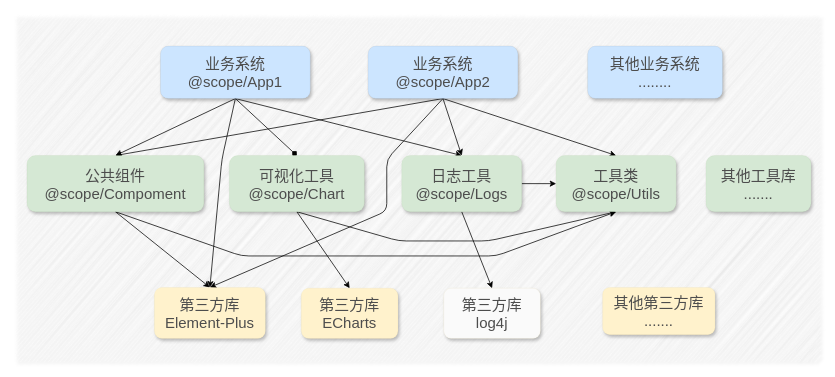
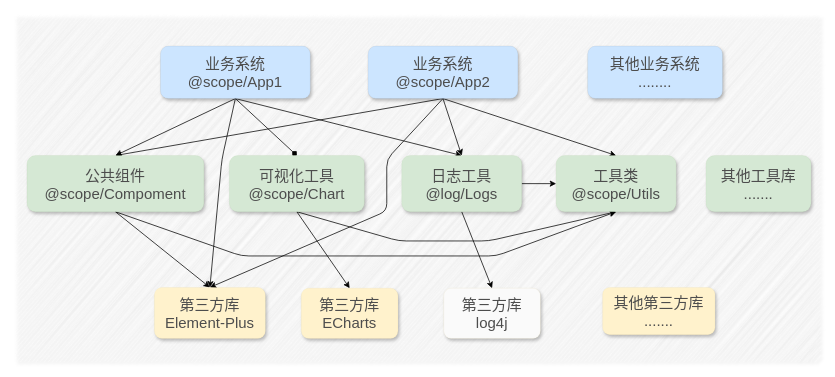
  <mxCell id="0" />
  <mxCell id="1" parent="0" />
  <mxCell id="2" value="" style="rounded=0;whiteSpace=wrap;html=1;fillColor=#FAFAFA;fontSize=20;strokeColor=none;shadow=1;glass=0;sketch=1;curveFitting=1;jiggle=2;" parent="1" vertex="1"><mxGeometry x="20" y="20" width="1071" height="461" as="geometry" /></mxCell>
  <mxCell id="3" style="edgeStyle=none;html=1;entryX=0.5;entryY=0;entryDx=0;entryDy=0;exitX=0.5;exitY=1;exitDx=0;exitDy=0;fontSize=20;fontStyle=0" parent="1" source="7" target="16" edge="1"><mxGeometry relative="1" as="geometry"><mxPoint x="269" y="131" as="sourcePoint" /></mxGeometry></mxCell>
  <mxCell id="4" style="edgeStyle=none;html=1;entryX=0.5;entryY=0;entryDx=0;entryDy=0;exitX=0.5;exitY=1;exitDx=0;exitDy=0;fontSize=20;fontStyle=0" parent="1" source="7" target="23" edge="1"><mxGeometry relative="1" as="geometry"><mxPoint x="294" y="131" as="sourcePoint" /><Array as="points"><mxPoint x="295" y="212" /></Array></mxGeometry></mxCell>
  <mxCell id="5" style="edgeStyle=none;html=1;exitX=0.5;exitY=1;exitDx=0;exitDy=0;entryX=0.5;entryY=0;entryDx=0;entryDy=0;fontSize=20;fontStyle=0;endArrow=diamond;" parent="1" source="7" target="19" edge="1"><mxGeometry relative="1" as="geometry"><mxPoint x="282" y="131" as="sourcePoint" /></mxGeometry></mxCell>
  <mxCell id="6" style="edgeStyle=none;html=1;exitX=0.5;exitY=1;exitDx=0;exitDy=0;entryX=0.5;entryY=0;entryDx=0;entryDy=0;fontSize=20;fontStyle=0" parent="1" source="7" target="22" edge="1"><mxGeometry relative="1" as="geometry" /></mxCell>
  <mxCell id="7" value="&lt;span&gt;&lt;font style=&quot;color: rgb(77, 77, 77);&quot;&gt;业务系统&lt;br&gt;@scope/App1&lt;/font&gt;&lt;/span&gt;" style="rounded=1;whiteSpace=wrap;html=1;spacing=0;labelBackgroundColor=none;fillColor=#cce5ff;strokeColor=#36393d;fontSize=20;shadow=1;glass=0;strokeWidth=0;fontStyle=0" parent="1" vertex="1"><mxGeometry x="213" y="61" width="200" height="70" as="geometry" /></mxCell>
  <mxCell id="8" style="edgeStyle=none;html=1;exitX=0.5;exitY=1;exitDx=0;exitDy=0;entryX=0.5;entryY=0;entryDx=0;entryDy=0;fontSize=20;fontStyle=0" parent="1" source="12" target="22" edge="1"><mxGeometry relative="1" as="geometry" /></mxCell>
  <mxCell id="9" style="edgeStyle=none;html=1;exitX=0.5;exitY=1;exitDx=0;exitDy=0;entryX=0.5;entryY=0;entryDx=0;entryDy=0;fontSize=20;fontStyle=0" parent="1" source="12" target="24" edge="1"><mxGeometry relative="1" as="geometry" /></mxCell>
  <mxCell id="10" style="edgeStyle=none;html=1;exitX=0.5;exitY=1;exitDx=0;exitDy=0;entryX=0.5;entryY=0;entryDx=0;entryDy=0;fontSize=20;fontStyle=0" parent="1" source="12" target="16" edge="1"><mxGeometry relative="1" as="geometry" /></mxCell>
  <mxCell id="11" style="edgeStyle=none;html=1;exitX=0.5;exitY=1;exitDx=0;exitDy=0;entryX=0.5;entryY=0;entryDx=0;entryDy=0;fontSize=20;fontStyle=0" parent="1" source="12" target="23" edge="1"><mxGeometry relative="1" as="geometry"><Array as="points"><mxPoint x="515" y="212" /><mxPoint x="515" y="281" /></Array></mxGeometry></mxCell>
  <mxCell id="12" value="&lt;font style=&quot;color: rgb(77, 77, 77);&quot;&gt;业务系统&lt;br&gt;@scope/App2&lt;/font&gt;" style="rounded=1;whiteSpace=wrap;html=1;spacing=0;labelBackgroundColor=none;fillColor=#cce5ff;strokeColor=#36393d;fontSize=20;shadow=1;glass=0;strokeWidth=0;fontStyle=0" parent="1" vertex="1"><mxGeometry x="490" y="61" width="200" height="70" as="geometry" /></mxCell>
  <mxCell id="13" value="&lt;font style=&quot;color: rgb(77, 77, 77);&quot;&gt;其他业务系统&lt;br&gt;........&lt;/font&gt;" style="rounded=1;whiteSpace=wrap;html=1;spacing=0;labelBackgroundColor=none;fillColor=#cce5ff;strokeColor=#36393d;fontSize=20;shadow=1;glass=0;strokeWidth=0;fontStyle=0" parent="1" vertex="1"><mxGeometry x="783" y="61" width="180" height="70" as="geometry" /></mxCell>
  <mxCell id="14" style="edgeStyle=none;html=1;exitX=0.5;exitY=1;exitDx=0;exitDy=0;entryX=0.5;entryY=0;entryDx=0;entryDy=0;fontSize=20;fontStyle=0" parent="1" source="16" target="23" edge="1"><mxGeometry relative="1" as="geometry" /></mxCell>
  <mxCell id="15" style="edgeStyle=none;html=1;exitX=0.5;exitY=1;exitDx=0;exitDy=0;entryX=0.5;entryY=1;entryDx=0;entryDy=0;fontSize=20;fontStyle=0" parent="1" source="16" target="24" edge="1"><mxGeometry relative="1" as="geometry"><Array as="points"><mxPoint x="321" y="341" /><mxPoint x="661" y="341" /></Array></mxGeometry></mxCell>
  <mxCell id="16" value="&lt;span&gt;&lt;font style=&quot;color: rgb(77, 77, 77);&quot;&gt;公共组件@scope/Compoment&lt;/font&gt;&lt;/span&gt;" style="rounded=1;whiteSpace=wrap;html=1;spacing=0;labelBackgroundColor=none;fillColor=#d5e8d4;strokeColor=#82b366;fontSize=20;shadow=1;glass=0;strokeWidth=0;fontStyle=0" parent="1" vertex="1"><mxGeometry x="35" y="207" width="236" height="75" as="geometry" /></mxCell>
  <mxCell id="17" style="edgeStyle=none;html=1;exitX=0.5;exitY=1;exitDx=0;exitDy=0;entryX=0.5;entryY=1;entryDx=0;entryDy=0;fontSize=20;fontStyle=0" parent="1" source="19" target="24" edge="1"><mxGeometry relative="1" as="geometry"><mxPoint x="751.5" y="256" as="targetPoint" /><Array as="points"><mxPoint x="531" y="321" /><mxPoint x="651" y="321" /></Array></mxGeometry></mxCell>
  <mxCell id="18" style="edgeStyle=none;html=1;exitX=0.5;exitY=1;exitDx=0;exitDy=0;entryX=0.5;entryY=0;entryDx=0;entryDy=0;fontSize=20;fontStyle=0" parent="1" source="19" target="25" edge="1"><mxGeometry relative="1" as="geometry" /></mxCell>
  <mxCell id="19" value="&lt;span&gt;&lt;font style=&quot;color: rgb(77, 77, 77);&quot;&gt;可视化工具&lt;/font&gt;&lt;/span&gt;&lt;span style=&quot;background-color: transparent;&quot;&gt;&lt;font style=&quot;color: rgb(77, 77, 77);&quot;&gt;@scope/Chart&lt;/font&gt;&lt;/span&gt;" style="rounded=1;whiteSpace=wrap;html=1;spacing=0;labelBackgroundColor=none;fillColor=#d5e8d4;strokeColor=#82b366;fontSize=20;shadow=1;glass=0;strokeWidth=0;fontStyle=0" parent="1" vertex="1"><mxGeometry x="305" y="207" width="180" height="75" as="geometry" /></mxCell>
  <mxCell id="20" style="edgeStyle=none;html=1;exitX=1;exitY=0.5;exitDx=0;exitDy=0;entryX=0;entryY=0.5;entryDx=0;entryDy=0;fontSize=20;fontStyle=0" parent="1" source="22" target="24" edge="1"><mxGeometry relative="1" as="geometry" /></mxCell>
  <mxCell id="21" style="edgeStyle=none;html=1;exitX=0.5;exitY=1;exitDx=0;exitDy=0;entryX=0.5;entryY=0;entryDx=0;entryDy=0;fontSize=20;fontStyle=0" parent="1" source="22" target="26" edge="1"><mxGeometry relative="1" as="geometry" /></mxCell>
- <mxCell id="22" value="&lt;span&gt;&lt;font style=&quot;color: rgb(77, 77, 77);&quot;&gt;日志工具&lt;/font&gt;&lt;/span&gt;&lt;div&gt;&lt;span&gt;&lt;font style=&quot;color: rgb(77, 77, 77);&quot;&gt;@scope/Logs&lt;/font&gt;&lt;/span&gt;&lt;/div&gt;" style="rounded=1;whiteSpace=wrap;html=1;spacing=0;labelBackgroundColor=none;fillColor=#d5e8d4;strokeColor=#82b366;fontSize=20;shadow=1;glass=0;strokeWidth=0;fontStyle=0" parent="1" vertex="1"><mxGeometry x="535" y="207" width="160" height="75" as="geometry" /></mxCell>
+ <mxCell id="22" value="&lt;span&gt;&lt;font style=&quot;color: rgb(77, 77, 77);&quot;&gt;日志工具&lt;/font&gt;&lt;/span&gt;&lt;div&gt;&lt;span&gt;&lt;font style=&quot;color: rgb(77, 77, 77);&quot;&gt;@log/Logs&lt;/font&gt;&lt;/span&gt;&lt;/div&gt;" style="rounded=1;whiteSpace=wrap;html=1;spacing=0;labelBackgroundColor=none;fillColor=#d5e8d4;strokeColor=#82b366;fontSize=20;shadow=1;glass=0;strokeWidth=0;fontStyle=0" parent="1" vertex="1"><mxGeometry x="535" y="207" width="160" height="75" as="geometry" /></mxCell>
  <mxCell id="23" value="&lt;span&gt;&lt;font style=&quot;color: rgb(77, 77, 77);&quot;&gt;第三方库&lt;br&gt;Element-Plus&lt;/font&gt;&lt;/span&gt;" style="rounded=1;whiteSpace=wrap;html=1;spacing=0;labelBackgroundColor=none;fillColor=#fff2cc;strokeColor=#d6b656;fontSize=20;shadow=1;glass=0;strokeWidth=0;fontStyle=0" parent="1" vertex="1"><mxGeometry x="205" y="383" width="148" height="68" as="geometry" /></mxCell>
  <mxCell id="24" value="&lt;span style=&quot;background-color: transparent;&quot;&gt;&lt;font style=&quot;color: rgb(77, 77, 77);&quot;&gt;工具类@scope/Utils&lt;/font&gt;&lt;/span&gt;" style="rounded=1;whiteSpace=wrap;html=1;spacing=0;labelBackgroundColor=none;fillColor=#d5e8d4;strokeColor=#82b366;fontSize=20;shadow=1;glass=0;strokeWidth=0;fontStyle=0" parent="1" vertex="1"><mxGeometry x="741" y="207" width="160" height="75" as="geometry" /></mxCell>
  <mxCell id="25" value="&lt;span&gt;&lt;font style=&quot;color: rgb(77, 77, 77);&quot;&gt;第三方库&lt;br&gt;ECharts&lt;/font&gt;&lt;/span&gt;" style="rounded=1;whiteSpace=wrap;html=1;spacing=0;labelBackgroundColor=none;fillColor=#fff2cc;strokeColor=#d6b656;fontSize=20;shadow=1;glass=0;strokeWidth=0;fontStyle=0" parent="1" vertex="1"><mxGeometry x="401" y="384" width="129" height="67" as="geometry" /></mxCell>
  <mxCell id="26" value="&lt;span&gt;&lt;font style=&quot;color: rgb(77, 77, 77);&quot;&gt;第三方库&lt;br&gt;log4j&lt;/font&gt;&lt;/span&gt;" style="rounded=1;whiteSpace=wrap;html=1;spacing=0;labelBackgroundColor=none;fillColor=#fafafa;strokeColor=#d6b656;fontSize=20;shadow=1;glass=0;strokeWidth=0;fontStyle=0;" parent="1" vertex="1"><mxGeometry x="591" y="384" width="129" height="67" as="geometry" /></mxCell>
  <mxCell id="27" value="&lt;span&gt;&lt;font style=&quot;color: rgb(77, 77, 77);&quot;&gt;其他第三方库&lt;br&gt;.......&lt;/font&gt;&lt;/span&gt;" style="rounded=1;whiteSpace=wrap;html=1;spacing=0;labelBackgroundColor=none;fillColor=#fff2cc;strokeColor=#d6b656;fontSize=20;shadow=1;glass=0;strokeWidth=0;fontStyle=0" parent="1" vertex="1"><mxGeometry x="803" y="383" width="150" height="63" as="geometry" /></mxCell>
  <mxCell id="28" value="&lt;span style=&quot;background-color: transparent;&quot;&gt;&lt;font style=&quot;color: rgb(77, 77, 77);&quot;&gt;其他工具库&lt;br&gt;.......&lt;/font&gt;&lt;/span&gt;" style="rounded=1;whiteSpace=wrap;html=1;spacing=0;labelBackgroundColor=none;fillColor=#d5e8d4;strokeColor=#82b366;fontSize=20;shadow=1;glass=0;strokeWidth=0;fontStyle=0" parent="1" vertex="1"><mxGeometry x="941" y="207" width="140" height="75" as="geometry" /></mxCell>
